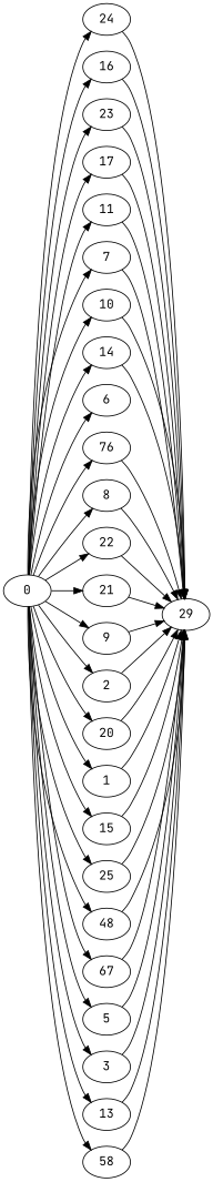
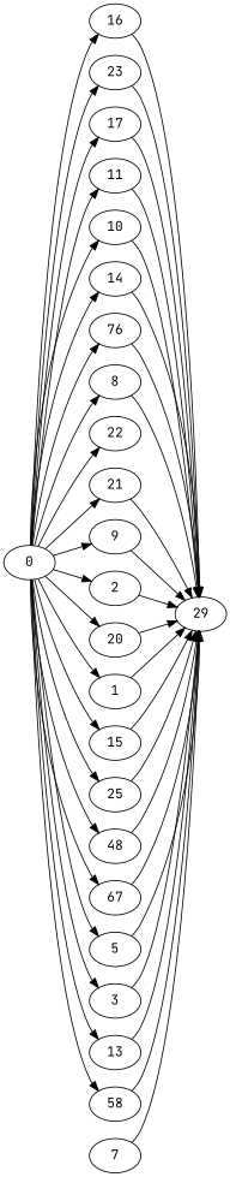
  digraph {
    "Duplicate states"=0
    GraphType=F_J
    "Max states in OPEN"=0
    Modes="120000ms; topo-ordered tasks, ; Pruning: task equivalence, fixed order ready list, ; F-value: ; Optimisation: best schedule length (SL) optimisation on equal, "
    NumberOfTasks=30
    "Pruned using list schedule length"=3658004
    "States removed from OPEN"=0
    TargetSystem="Homogeneous-16"
    "Time to schedule (ms)"=1488
    "Total idle time"=2656
    "Total schedule length"=532
    "Total sequential time"=3325
    "Total states created"=4206005
    fontname="JetBrains Mono"
    rankdir=LR
    node ["Finish time"=370 Processor=0 "Start time"=178 Weight=114 fontname="JetBrains Mono"]
    edge [Weight=6 fontname="JetBrains Mono"]
    0 ["Finish time"=171 "Start time"=0 Weight=171]
-   24 ["Finish time"=364 Processor=1 "Start time"=174 Weight=190]
    16 ["Finish time"=371 Processor=2 "Start time"=181 Weight=190]
    23 ["Finish time"=349 Processor=3 Weight=171]
    17 ["Finish time"=346 Processor=4 "Start time"=175 Weight=171]
    11 [Processor=5 "Start time"=218 Weight=152]
    7 ["Finish time"=310 Processor=6 "Start time"=177 Weight=133]
    10 ["Finish time"=368 Processor=7 "Start time"=235 Weight=133]
    14 ["Finish time"=365 Processor=8 "Start time"=232 Weight=133]
-   6 ["Finish time"=350 Processor=9 "Start time"=236]
    n11 ["Finish time"=292 Processor=10 label=76]
    8 ["Finish time"=291 Processor=11 "Start time"=177]
    22 [Processor=12 "Start time"=256]
    21 ["Finish time"=363 Processor=13 "Start time"=249]
    9 ["Finish time"=271 Processor=14 "Start time"=176 Weight=95]
    2 ["Finish time"=366 Processor=14 "Start time"=271 Weight=95]
    20 ["Finish time"=270 Processor=15 "Start time"=175 Weight=95]
    1 ["Finish time"=365 Processor=15 "Start time"=270 Weight=95]
    15 ["Finish time"=367 Processor=11 "Start time"=291 Weight=76]
    25 ["Finish time"=256 Processor=12 "Start time"=180 Weight=76]
    n21 ["Finish time"=368 Processor=10 "Start time"=292 Weight=76 label=48]
    n22 ["Finish time"=232 Processor=8 "Start time"=175 Weight=57 label=67]
    5 ["Finish time"=235 Processor=7 Weight=57]
    3 ["Finish time"=367 Processor=6 "Start time"=310 Weight=57]
    13 ["Finish time"=380 "Start time"=323 Weight=57]
    n26 ["Finish time"=218 Processor=5 "Start time"=180 Weight=38 label=58]
    29 ["Finish time"=532 "Start time"=380 Weight=152]
-   0 -> 24 [Weight=3]
    0 -> 16 [Weight=10]
    0 -> 23 [Weight=7]
    0 -> 17 [Weight=4]
    0 -> 11 [Weight=9]
-   0 -> 7
    0 -> 10
    0 -> 14 [Weight=4]
-   0 -> 6 [Weight=10]
    0 -> n11 [Weight=7]
    0 -> 8
    0 -> 22 [Weight=2]
    0 -> 21 [Weight=5]
    0 -> 9 [Weight=5]
    0 -> 2 [Weight=10]
    0 -> 20 [Weight=4]
    0 -> 1
    0 -> 15 [Weight=9]
    0 -> 25 [Weight=9]
    0 -> n21 [Weight=8]
    0 -> n22 [Weight=4]
    0 -> 5 [Weight=7]
    0 -> 3 [Weight=4]
    0 -> 13 [Weight=9]
    0 -> n26 [Weight=9]
-   24 -> 29 [Weight=10]
    16 -> 29 [Weight=4]
    23 -> 29
    17 -> 29 [Weight=5]
    11 -> 29 [Weight=2]
    7 -> 29 [Weight=10]
    10 -> 29 [Weight=3]
    14 -> 29 [Weight=3]
    n11 -> 29 [Weight=9]
    8 -> 29 [Weight=7]
-   22 -> 29 [Weight=5]
    21 -> 29 [Weight=3]
    9 -> 29 [Weight=7]
    2 -> 29
    20 -> 29
    1 -> 29 [Weight=5]
    15 -> 29
    25 -> 29
    n21 -> 29 [Weight=2]
    n22 -> 29
    5 -> 29 [Weight=4]
    3 -> 29 [Weight=2]
    13 -> 29 [Weight=2]
    n26 -> 29 [Weight=9]
  }
